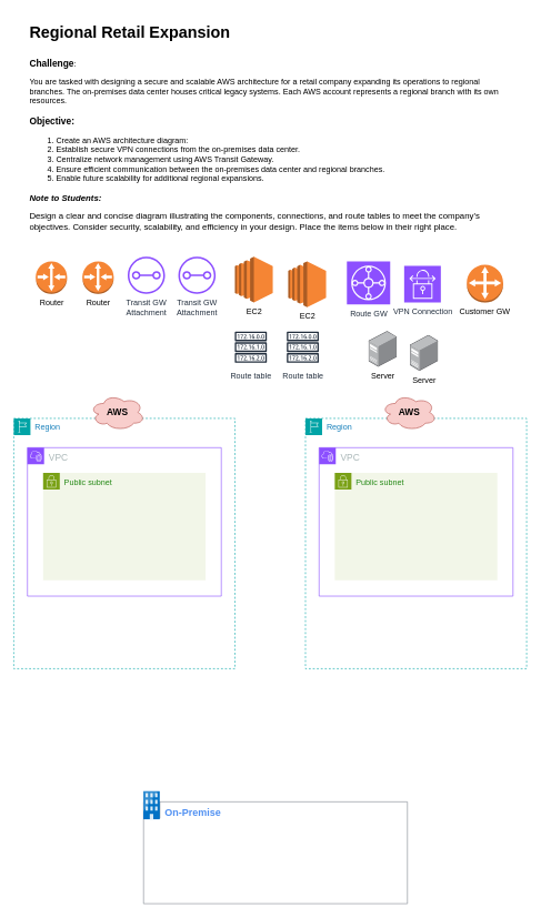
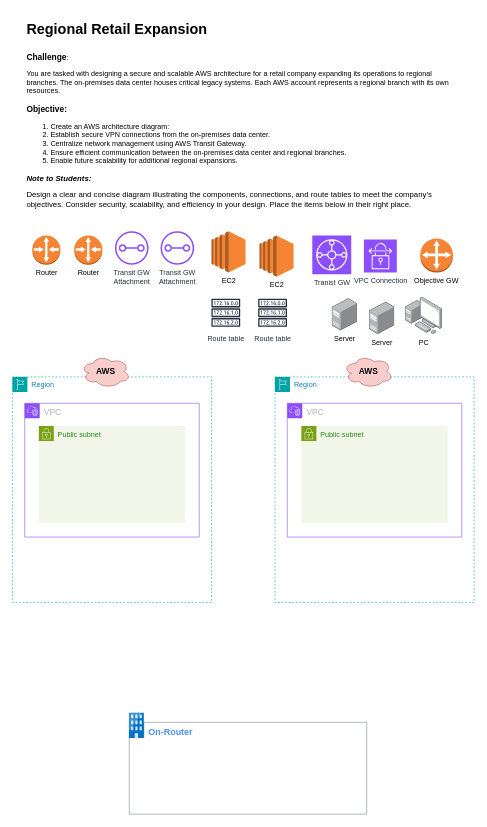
  <mxCell id="0" />
  <mxCell id="1" parent="0" />
  <mxCell id="2" value="&lt;h1&gt;&lt;p style=&quot;border-color: var(--border-color);&quot;&gt;Regional Retail Expansion&lt;/p&gt;&lt;/h1&gt;&lt;p&gt;&lt;b&gt;&lt;font style=&quot;font-size: 14px;&quot;&gt;Challenge&lt;/font&gt;&lt;/b&gt;:&lt;/p&gt;&lt;p&gt;You are tasked with designing a secure and scalable AWS architecture for a retail company expanding its operations to regional branches. The on-premises data center houses critical legacy systems. Each AWS account represents a regional branch with its own resources.&lt;/p&gt;&lt;p style=&quot;font-size: 14px;&quot;&gt;&lt;font style=&quot;font-size: 14px;&quot;&gt;&lt;b&gt;Objective:&lt;/b&gt;&lt;/font&gt;&lt;/p&gt;&lt;p style=&quot;font-size: 14px;&quot;&gt;&lt;/p&gt;&lt;ol&gt;&lt;li&gt;Create an AWS architecture diagram:&lt;/li&gt;&lt;li&gt;Establish secure VPN connections from the on-premises data center.&lt;/li&gt;&lt;li&gt;Centralize network management using AWS Transit Gateway.&lt;/li&gt;&lt;li&gt;Ensure efficient communication between the on-premises data center and regional branches.&lt;/li&gt;&lt;li&gt;Enable future scalability for additional regional expansions.&lt;/li&gt;&lt;/ol&gt;&lt;p&gt;&lt;/p&gt;&lt;p style=&quot;font-size: 13px;&quot;&gt;&lt;b&gt;&lt;i&gt;&lt;font style=&quot;font-size: 13px;&quot;&gt;Note to Students:&lt;/font&gt;&lt;/i&gt;&lt;/b&gt;&lt;/p&gt;&lt;p style=&quot;font-size: 13px;&quot;&gt;Design a clear and concise diagram illustrating the components, connections, and route tables to meet the company's objectives. Consider security, scalability, and efficiency in your design. Place the items below in their right place.&lt;/p&gt;" style="text;html=1;strokeColor=none;fillColor=none;spacing=5;spacingTop=-20;whiteSpace=wrap;overflow=hidden;rounded=0;" vertex="1" parent="1"><mxGeometry x="39" y="20" width="740" height="390" as="geometry" /></mxCell>
  <mxCell id="3" value="Router" style="outlineConnect=0;dashed=0;verticalLabelPosition=bottom;verticalAlign=top;align=center;html=1;shape=mxgraph.aws3.router;fillColor=#F58534;gradientColor=none;" vertex="1" parent="1"><mxGeometry x="53.18" y="392" width="46.96" height="49" as="geometry" /></mxCell>
  <mxCell id="4" value="EC2" style="outlineConnect=0;dashed=0;verticalLabelPosition=bottom;verticalAlign=top;align=center;html=1;shape=mxgraph.aws3.ec2;fillColor=#F58534;gradientColor=none;" vertex="1" parent="1"><mxGeometry x="352.18" y="385" width="56.76" height="69" as="geometry" /></mxCell>
- <mxCell id="5" value="Route GW" style="sketch=0;points=[[0,0,0],[0.25,0,0],[0.5,0,0],[0.75,0,0],[1,0,0],[0,1,0],[0.25,1,0],[0.5,1,0],[0.75,1,0],[1,1,0],[0,0.25,0],[0,0.5,0],[0,0.75,0],[1,0.25,0],[1,0.5,0],[1,0.75,0]];outlineConnect=0;fontColor=#232F3E;fillColor=#8C4FFF;strokeColor=#ffffff;dashed=0;verticalLabelPosition=bottom;verticalAlign=top;align=center;html=1;fontSize=12;fontStyle=0;aspect=fixed;shape=mxgraph.aws4.resourceIcon;resIcon=mxgraph.aws4.transit_gateway;" vertex="1" parent="1"><mxGeometry x="520.18" y="392" width="65" height="65" as="geometry" /></mxCell>
+ <mxCell id="5" value="Tranist GW" style="sketch=0;points=[[0,0,0],[0.25,0,0],[0.5,0,0],[0.75,0,0],[1,0,0],[0,1,0],[0.25,1,0],[0.5,1,0],[0.75,1,0],[1,1,0],[0,0.25,0],[0,0.5,0],[0,0.75,0],[1,0.25,0],[1,0.5,0],[1,0.75,0]];outlineConnect=0;fontColor=#232F3E;fillColor=#8C4FFF;strokeColor=#ffffff;dashed=0;verticalLabelPosition=bottom;verticalAlign=top;align=center;html=1;fontSize=12;fontStyle=0;aspect=fixed;shape=mxgraph.aws4.resourceIcon;resIcon=mxgraph.aws4.transit_gateway;" vertex="1" parent="1"><mxGeometry x="520.18" y="392" width="65" height="65" as="geometry" /></mxCell>
  <mxCell id="6" value="Transit GW &lt;br&gt;Attachment" style="sketch=0;outlineConnect=0;fontColor=#232F3E;gradientColor=none;fillColor=#8C4FFF;strokeColor=none;dashed=0;verticalLabelPosition=bottom;verticalAlign=top;align=center;html=1;fontSize=12;fontStyle=0;aspect=fixed;pointerEvents=1;shape=mxgraph.aws4.transit_gateway_attachment;" vertex="1" parent="1"><mxGeometry x="267.18" y="385" width="56" height="56" as="geometry" /></mxCell>
- <mxCell id="7" value="VPN Connection" style="sketch=0;points=[[0,0,0],[0.25,0,0],[0.5,0,0],[0.75,0,0],[1,0,0],[0,1,0],[0.25,1,0],[0.5,1,0],[0.75,1,0],[1,1,0],[0,0.25,0],[0,0.5,0],[0,0.75,0],[1,0.25,0],[1,0.5,0],[1,0.75,0]];outlineConnect=0;fontColor=#232F3E;fillColor=#8C4FFF;strokeColor=#ffffff;dashed=0;verticalLabelPosition=bottom;verticalAlign=top;align=center;html=1;fontSize=12;fontStyle=0;aspect=fixed;shape=mxgraph.aws4.resourceIcon;resIcon=mxgraph.aws4.site_to_site_vpn;" vertex="1" parent="1"><mxGeometry x="606.18" y="399" width="55" height="55" as="geometry" /></mxCell>
- <mxCell id="8" value="Customer GW" style="outlineConnect=0;dashed=0;verticalLabelPosition=bottom;verticalAlign=top;align=center;html=1;shape=mxgraph.aws3.customer_gateway;fillColor=#F58534;gradientColor=none;" vertex="1" parent="1"><mxGeometry x="700.18" y="397" width="54.63" height="57" as="geometry" /></mxCell>
+ <mxCell id="7" value="VPC Connection" style="sketch=0;points=[[0,0,0],[0.25,0,0],[0.5,0,0],[0.75,0,0],[1,0,0],[0,1,0],[0.25,1,0],[0.5,1,0],[0.75,1,0],[1,1,0],[0,0.25,0],[0,0.5,0],[0,0.75,0],[1,0.25,0],[1,0.5,0],[1,0.75,0]];outlineConnect=0;fontColor=#232F3E;fillColor=#8C4FFF;strokeColor=#ffffff;dashed=0;verticalLabelPosition=bottom;verticalAlign=top;align=center;html=1;fontSize=12;fontStyle=0;aspect=fixed;shape=mxgraph.aws4.resourceIcon;resIcon=mxgraph.aws4.site_to_site_vpn;" vertex="1" parent="1"><mxGeometry x="606.18" y="399" width="55" height="55" as="geometry" /></mxCell>
+ <mxCell id="8" value="Objective GW" style="outlineConnect=0;dashed=0;verticalLabelPosition=bottom;verticalAlign=top;align=center;html=1;shape=mxgraph.aws3.customer_gateway;fillColor=#F58534;gradientColor=none;" vertex="1" parent="1"><mxGeometry x="700.18" y="397" width="54.63" height="57" as="geometry" /></mxCell>
  <mxCell id="9" value="Router" style="outlineConnect=0;dashed=0;verticalLabelPosition=bottom;verticalAlign=top;align=center;html=1;shape=mxgraph.aws3.router;fillColor=#F58534;gradientColor=none;" vertex="1" parent="1"><mxGeometry x="123.18" y="392" width="46.96" height="49" as="geometry" /></mxCell>
  <mxCell id="10" value="Transit GW &lt;br&gt;Attachment" style="sketch=0;outlineConnect=0;fontColor=#232F3E;gradientColor=none;fillColor=#8C4FFF;strokeColor=none;dashed=0;verticalLabelPosition=bottom;verticalAlign=top;align=center;html=1;fontSize=12;fontStyle=0;aspect=fixed;pointerEvents=1;shape=mxgraph.aws4.transit_gateway_attachment;" vertex="1" parent="1"><mxGeometry x="191.18" y="385" width="56" height="56" as="geometry" /></mxCell>
  <mxCell id="11" value="EC2" style="outlineConnect=0;dashed=0;verticalLabelPosition=bottom;verticalAlign=top;align=center;html=1;shape=mxgraph.aws3.ec2;fillColor=#F58534;gradientColor=none;" vertex="1" parent="1"><mxGeometry x="432.18" y="392" width="56.76" height="69" as="geometry" /></mxCell>
  <mxCell id="12" value="Route table" style="sketch=0;outlineConnect=0;fontColor=#232F3E;gradientColor=none;strokeColor=#232F3E;fillColor=#ffffff;dashed=0;verticalLabelPosition=bottom;verticalAlign=top;align=center;html=1;fontSize=12;fontStyle=0;aspect=fixed;shape=mxgraph.aws4.resourceIcon;resIcon=mxgraph.aws4.route_table;" vertex="1" parent="1"><mxGeometry x="346" y="491" width="60" height="60" as="geometry" /></mxCell>
  <mxCell id="13" value="Route table" style="sketch=0;outlineConnect=0;fontColor=#232F3E;gradientColor=none;strokeColor=#232F3E;fillColor=#ffffff;dashed=0;verticalLabelPosition=bottom;verticalAlign=top;align=center;html=1;fontSize=12;fontStyle=0;aspect=fixed;shape=mxgraph.aws4.resourceIcon;resIcon=mxgraph.aws4.route_table;" vertex="1" parent="1"><mxGeometry x="424" y="491" width="60" height="60" as="geometry" /></mxCell>
  <mxCell id="14" value="" style="group;movable=0;resizable=0;rotatable=0;deletable=0;editable=0;locked=1;connectable=0;" vertex="1" connectable="0" parent="1"><mxGeometry x="20.18" y="592" width="332" height="412" as="geometry" /></mxCell>
  <mxCell id="15" value="VPC" style="points=[[0,0],[0.25,0],[0.5,0],[0.75,0],[1,0],[1,0.25],[1,0.5],[1,0.75],[1,1],[0.75,1],[0.5,1],[0.25,1],[0,1],[0,0.75],[0,0.5],[0,0.25]];outlineConnect=0;gradientColor=none;html=1;whiteSpace=wrap;fontSize=14;fontStyle=0;container=1;pointerEvents=0;collapsible=0;recursiveResize=0;shape=mxgraph.aws4.group;grIcon=mxgraph.aws4.group_vpc2;strokeColor=#8C4FFF;fillColor=none;verticalAlign=top;align=left;spacingLeft=30;fontColor=#AAB7B8;dashed=0;" vertex="1" parent="14"><mxGeometry x="20.5" y="80" width="291" height="223" as="geometry" /></mxCell>
  <mxCell id="16" value="Public subnet" style="points=[[0,0],[0.25,0],[0.5,0],[0.75,0],[1,0],[1,0.25],[1,0.5],[1,0.75],[1,1],[0.75,1],[0.5,1],[0.25,1],[0,1],[0,0.75],[0,0.5],[0,0.25]];outlineConnect=0;gradientColor=none;html=1;whiteSpace=wrap;fontSize=12;fontStyle=0;container=1;pointerEvents=0;collapsible=0;recursiveResize=0;shape=mxgraph.aws4.group;grIcon=mxgraph.aws4.group_security_group;grStroke=0;strokeColor=#7AA116;fillColor=#F2F6E8;verticalAlign=top;align=left;spacingLeft=30;fontColor=#248814;dashed=0;" vertex="1" parent="15"><mxGeometry x="23.5" y="38" width="244" height="161" as="geometry" /></mxCell>
  <mxCell id="17" value="Region" style="points=[[0,0],[0.25,0],[0.5,0],[0.75,0],[1,0],[1,0.25],[1,0.5],[1,0.75],[1,1],[0.75,1],[0.5,1],[0.25,1],[0,1],[0,0.75],[0,0.5],[0,0.25]];outlineConnect=0;gradientColor=none;html=1;whiteSpace=wrap;fontSize=12;fontStyle=0;container=1;pointerEvents=0;collapsible=0;recursiveResize=0;shape=mxgraph.aws4.group;grIcon=mxgraph.aws4.group_region;strokeColor=#00A4A6;fillColor=none;verticalAlign=top;align=left;spacingLeft=30;fontColor=#147EBA;dashed=1;" vertex="1" parent="14"><mxGeometry y="36" width="332" height="376" as="geometry" /></mxCell>
  <mxCell id="18" value="&lt;font style=&quot;font-size: 14px;&quot;&gt;AWS&lt;/font&gt;" style="ellipse;shape=cloud;whiteSpace=wrap;html=1;fontStyle=1;fillColor=#f8cecc;strokeColor=#b85450;" vertex="1" parent="14"><mxGeometry x="114.5" width="82" height="54" as="geometry" /></mxCell>
  <mxCell id="19" value="" style="group;movable=0;resizable=0;rotatable=0;deletable=0;editable=0;locked=1;connectable=0;" vertex="1" connectable="0" parent="1"><mxGeometry x="458" y="592" width="332" height="412" as="geometry" /></mxCell>
  <mxCell id="20" value="VPC" style="points=[[0,0],[0.25,0],[0.5,0],[0.75,0],[1,0],[1,0.25],[1,0.5],[1,0.75],[1,1],[0.75,1],[0.5,1],[0.25,1],[0,1],[0,0.75],[0,0.5],[0,0.25]];outlineConnect=0;gradientColor=none;html=1;whiteSpace=wrap;fontSize=14;fontStyle=0;container=1;pointerEvents=0;collapsible=0;recursiveResize=0;shape=mxgraph.aws4.group;grIcon=mxgraph.aws4.group_vpc2;strokeColor=#8C4FFF;fillColor=none;verticalAlign=top;align=left;spacingLeft=30;fontColor=#AAB7B8;dashed=0;" vertex="1" parent="19"><mxGeometry x="20.5" y="80" width="291" height="223" as="geometry" /></mxCell>
  <mxCell id="21" value="Public subnet" style="points=[[0,0],[0.25,0],[0.5,0],[0.75,0],[1,0],[1,0.25],[1,0.5],[1,0.75],[1,1],[0.75,1],[0.5,1],[0.25,1],[0,1],[0,0.75],[0,0.5],[0,0.25]];outlineConnect=0;gradientColor=none;html=1;whiteSpace=wrap;fontSize=12;fontStyle=0;container=1;pointerEvents=0;collapsible=0;recursiveResize=0;shape=mxgraph.aws4.group;grIcon=mxgraph.aws4.group_security_group;grStroke=0;strokeColor=#7AA116;fillColor=#F2F6E8;verticalAlign=top;align=left;spacingLeft=30;fontColor=#248814;dashed=0;" vertex="1" parent="20"><mxGeometry x="23.5" y="38" width="244" height="161" as="geometry" /></mxCell>
  <mxCell id="22" value="Region" style="points=[[0,0],[0.25,0],[0.5,0],[0.75,0],[1,0],[1,0.25],[1,0.5],[1,0.75],[1,1],[0.75,1],[0.5,1],[0.25,1],[0,1],[0,0.75],[0,0.5],[0,0.25]];outlineConnect=0;gradientColor=none;html=1;whiteSpace=wrap;fontSize=12;fontStyle=0;container=1;pointerEvents=0;collapsible=0;recursiveResize=0;shape=mxgraph.aws4.group;grIcon=mxgraph.aws4.group_region;strokeColor=#00A4A6;fillColor=none;verticalAlign=top;align=left;spacingLeft=30;fontColor=#147EBA;dashed=1;" vertex="1" parent="19"><mxGeometry y="36" width="332" height="376" as="geometry" /></mxCell>
  <mxCell id="23" value="&lt;font style=&quot;font-size: 14px;&quot;&gt;AWS&lt;/font&gt;" style="ellipse;shape=cloud;whiteSpace=wrap;html=1;fontStyle=1;fillColor=#f8cecc;strokeColor=#b85450;" vertex="1" parent="19"><mxGeometry x="114.5" width="82" height="54" as="geometry" /></mxCell>
  <mxCell id="24" value="" style="group;movable=0;resizable=0;rotatable=0;deletable=0;editable=0;locked=1;connectable=0;" vertex="1" connectable="0" parent="1"><mxGeometry x="215" y="1188" width="396" height="169" as="geometry" /></mxCell>
- <mxCell id="25" value="On-Premise" style="sketch=0;outlineConnect=0;gradientColor=none;html=1;whiteSpace=wrap;fontSize=15;fontStyle=1;shape=mxgraph.aws4.group;grIcon=mxgraph.aws4.group_on_premise;strokeColor=#858B94;fillColor=none;verticalAlign=top;align=left;spacingLeft=30;fontColor=#5090f2;dashed=0;" vertex="1" parent="24"><mxGeometry y="16" width="396" height="153" as="geometry" /></mxCell>
+ <mxCell id="25" value="On-Router" style="sketch=0;outlineConnect=0;gradientColor=none;html=1;whiteSpace=wrap;fontSize=15;fontStyle=1;shape=mxgraph.aws4.group;grIcon=mxgraph.aws4.group_on_premise;strokeColor=#858B94;fillColor=none;verticalAlign=top;align=left;spacingLeft=30;fontColor=#5090f2;dashed=0;" vertex="1" parent="24"><mxGeometry y="16" width="396" height="153" as="geometry" /></mxCell>
  <mxCell id="26" value="" style="image;sketch=0;aspect=fixed;html=1;points=[];align=center;fontSize=12;image=img/lib/mscae/Exchange_On_premises_Access.svg;" vertex="1" parent="24"><mxGeometry width="24.921" height="42.967" as="geometry" /></mxCell>
+ <mxCell id="27" value="PC" style="image;points=[];aspect=fixed;html=1;align=center;shadow=0;dashed=0;image=img/lib/allied_telesis/computer_and_terminals/Personal_Computer_with_Server.svg;" vertex="1" parent="1"><mxGeometry x="675" y="494.6" width="62.4" height="62.4" as="geometry" /></mxCell>
  <mxCell id="28" value="Server" style="image;points=[];aspect=fixed;html=1;align=center;shadow=0;dashed=0;image=img/lib/allied_telesis/computer_and_terminals/Server_Desktop.svg;" vertex="1" parent="1"><mxGeometry x="615" y="503" width="42.6" height="54" as="geometry" /></mxCell>
  <mxCell id="29" value="Server" style="image;points=[];aspect=fixed;html=1;align=center;shadow=0;dashed=0;image=img/lib/allied_telesis/computer_and_terminals/Server_Desktop.svg;" vertex="1" parent="1"><mxGeometry x="553" y="497" width="42.6" height="54" as="geometry" /></mxCell>
